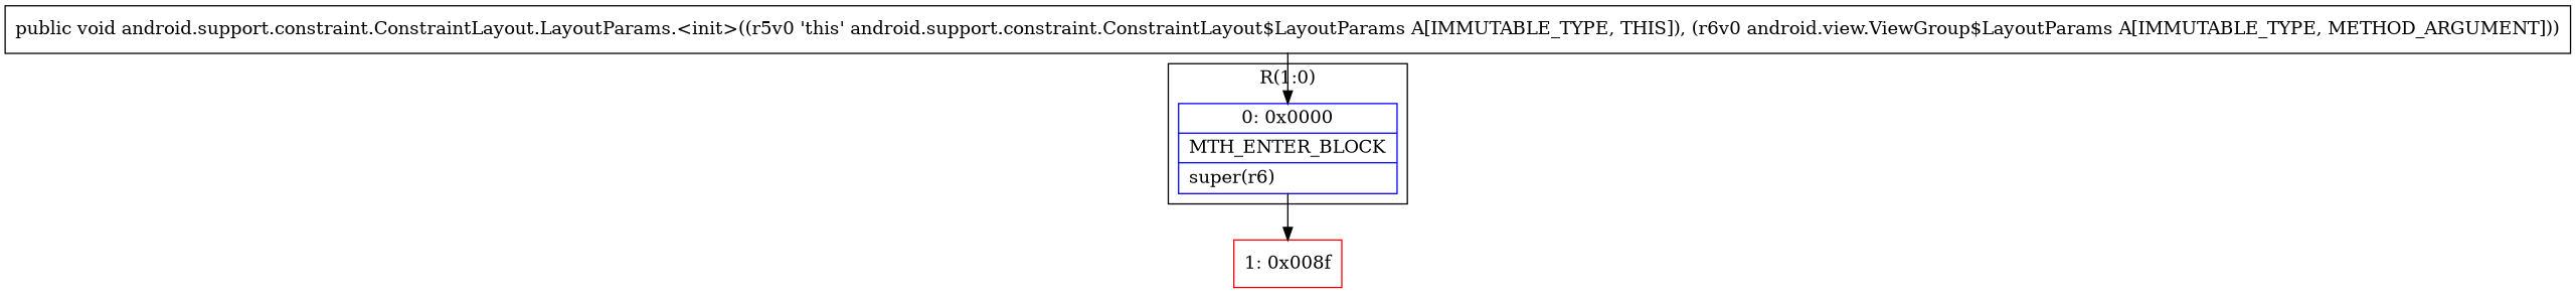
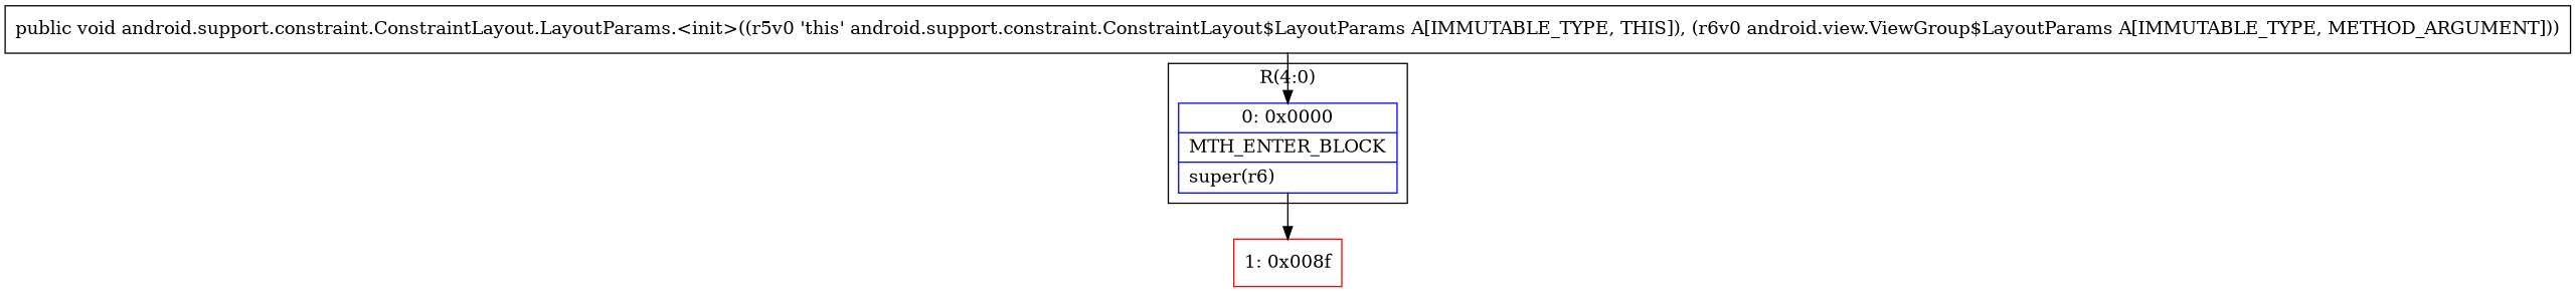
  digraph {
    node [shape=record]
    n1 [color=blue label="{0\:\ 0x0000|MTH_ENTER_BLOCK\l|super(r6)\l}"]
    n2 [color=red label="{1\:\ 0x008f}"]
    n3 [label="{public void android.support.constraint.ConstraintLayout.LayoutParams.\<init\>((r5v0 'this' android.support.constraint.ConstraintLayout$LayoutParams A[IMMUTABLE_TYPE, THIS]), (r6v0 android.view.ViewGroup$LayoutParams A[IMMUTABLE_TYPE, METHOD_ARGUMENT])) }"]
    subgraph cluster_1 {
-     label="R(1:0)"
+     label="R(4:0)"
      n1
    }
    n1 -> n2
    n3 -> n1
  }
